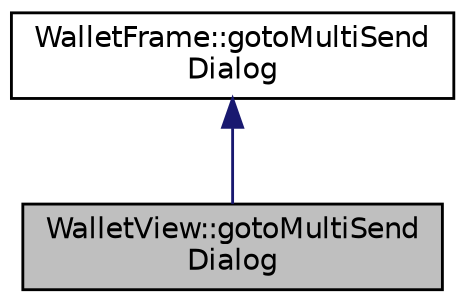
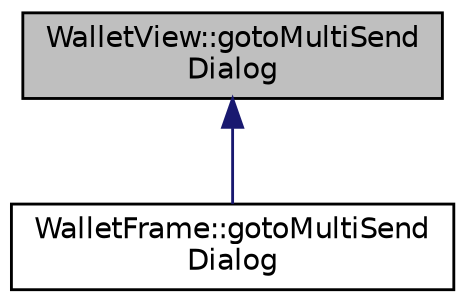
  digraph {
    rankdir=TB
    node [color=black fontname=Helvetica fontsize=10 shape=record style=filled]
    n1 [fillcolor=grey75 fontcolor=black height=0.2 label="WalletView::gotoMultiSend\lDialog" width=0.4]
    n2 [fillcolor=white height=0.2 label="WalletFrame::gotoMultiSend\lDialog" width=0.4]
-   n2 -> n1 [color=midnightblue dir=back fontname=Helvetica fontsize=10 labelfontname=Helvetica labelfontsize=10 style=solid]
+   n1 -> n2 [color=midnightblue dir=back fontname=Helvetica fontsize=10 labelfontname=Helvetica labelfontsize=10 style=solid]
  }
